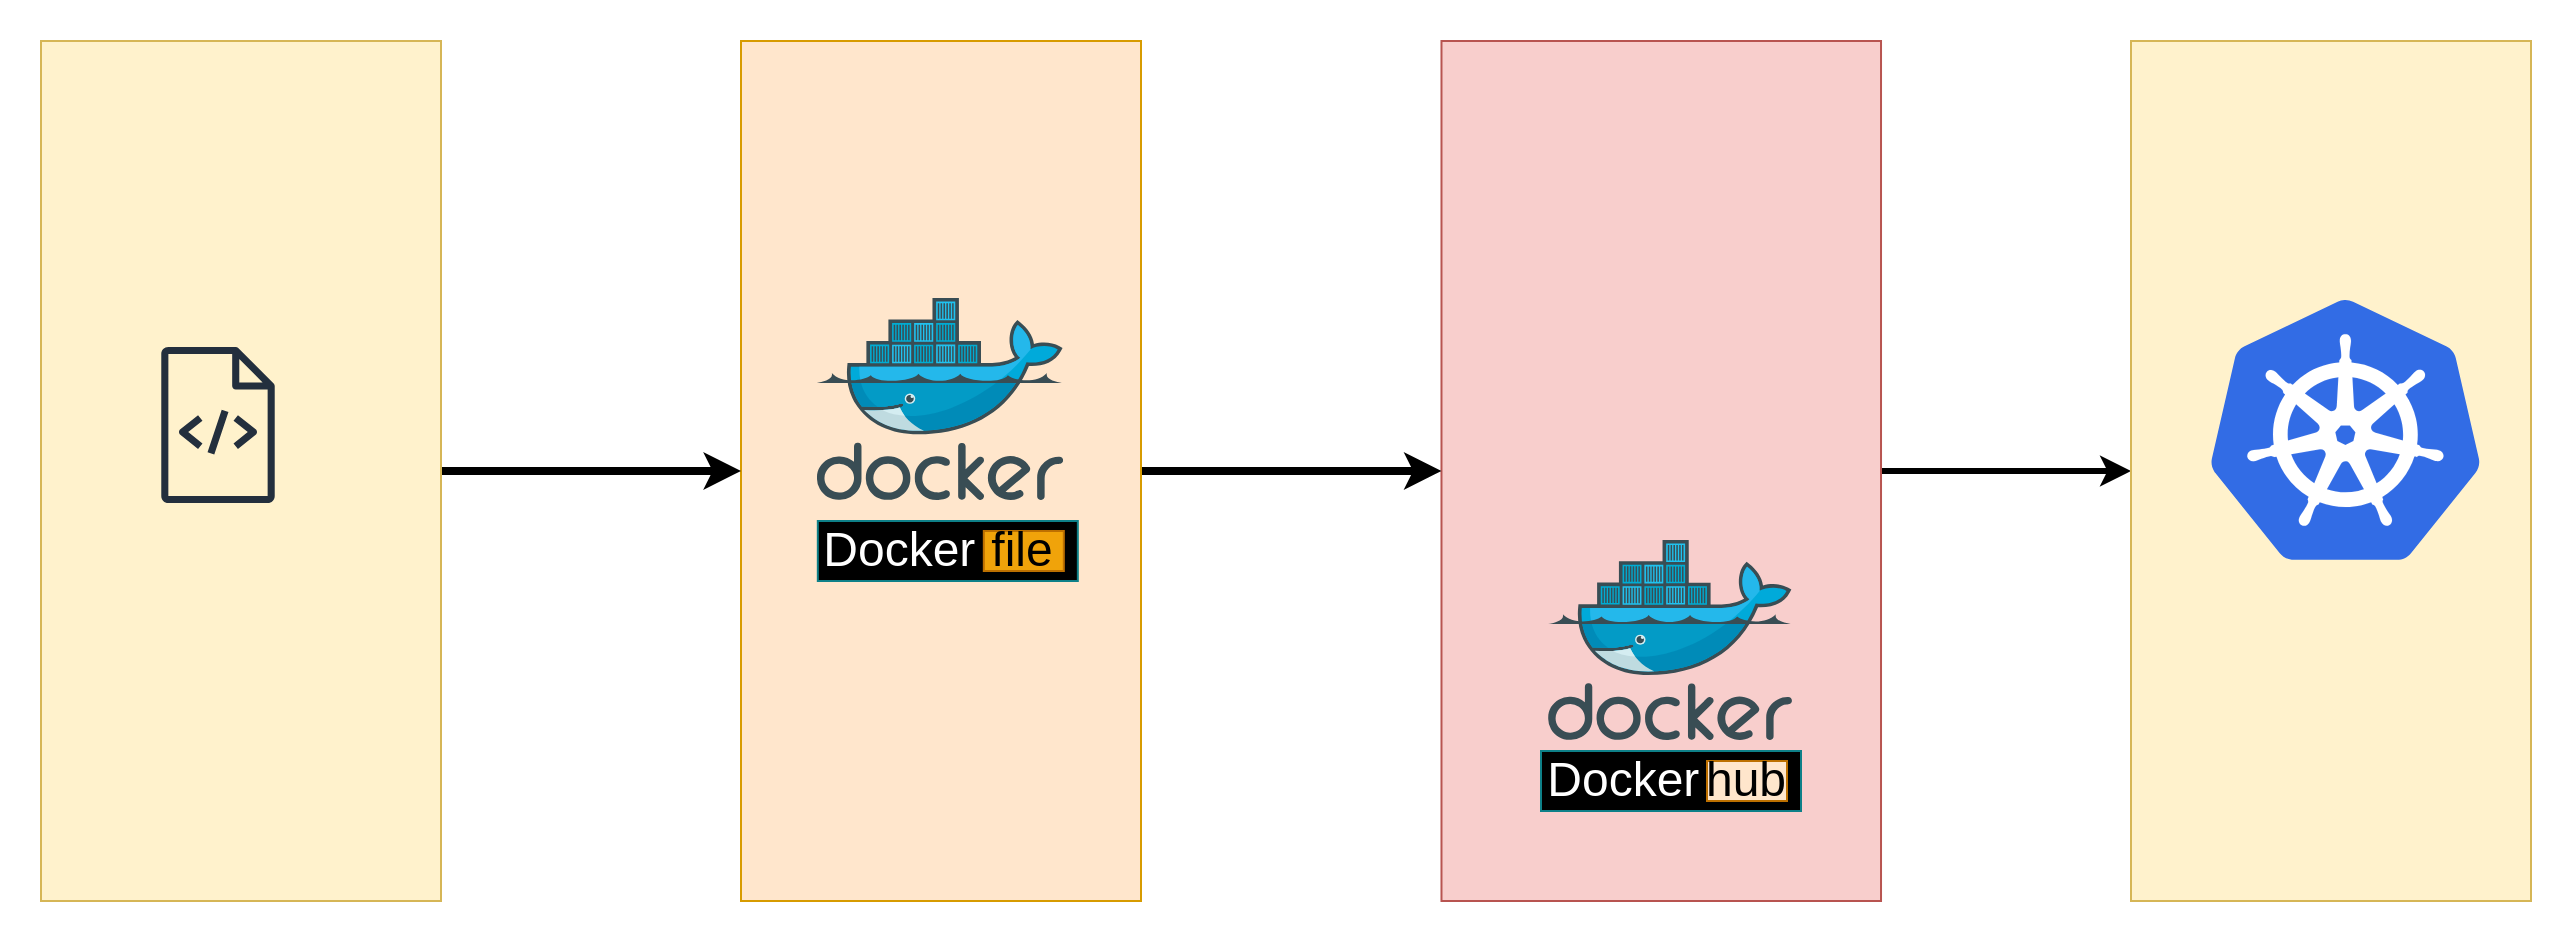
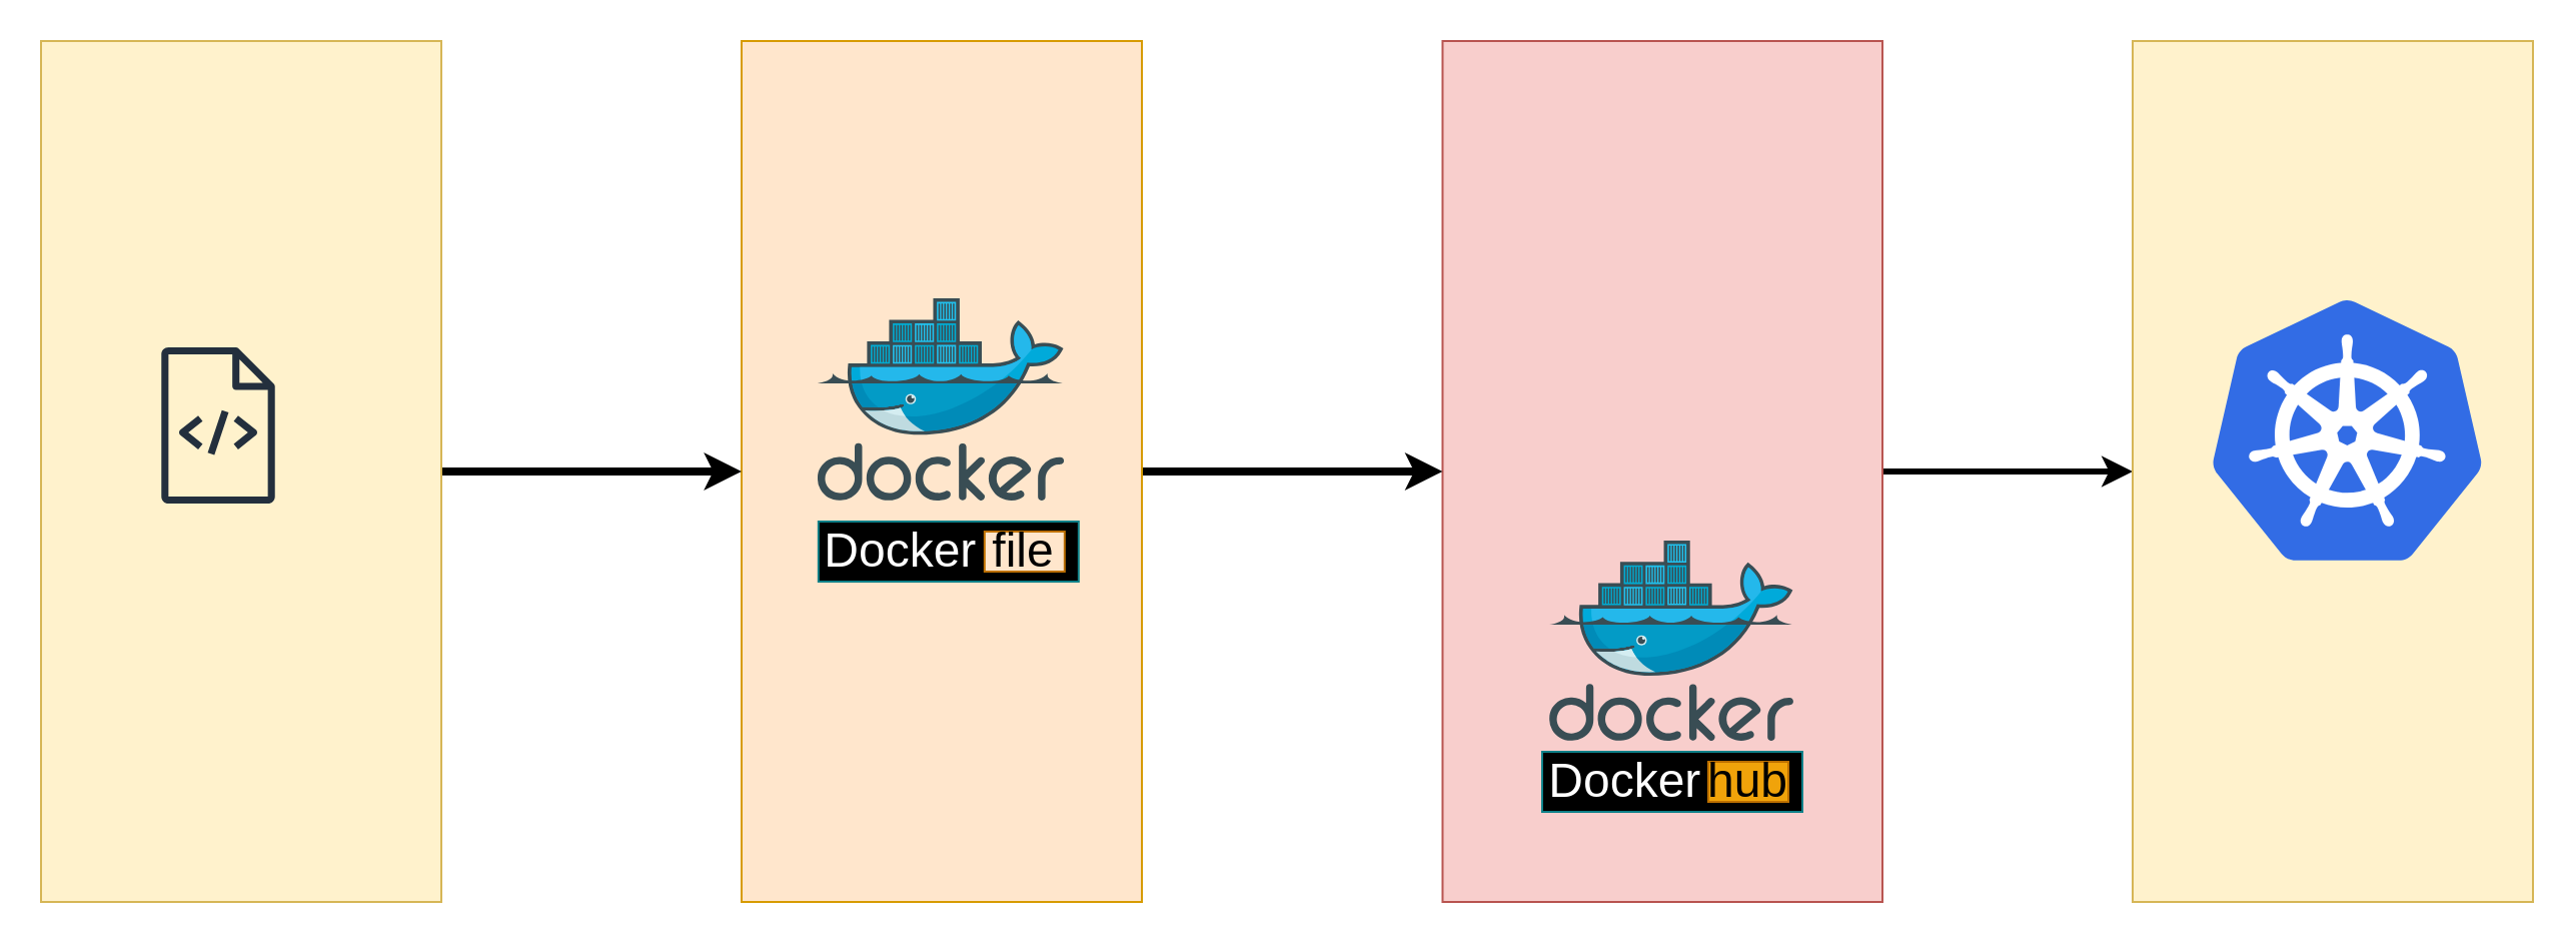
  <mxCell id="0" />
  <mxCell id="1" parent="0" />
  <mxCell id="2" style="edgeStyle=orthogonalEdgeStyle;rounded=0;orthogonalLoop=1;jettySize=auto;html=1;strokeWidth=3;" parent="1" source="3" target="16" edge="1"><mxGeometry relative="1" as="geometry" /></mxCell>
  <mxCell id="3" value="" style="rounded=0;whiteSpace=wrap;html=1;fillColor=#f8cecc;strokeColor=#b85450;" parent="1" vertex="1"><mxGeometry x="720.24" y="20" width="219.77" height="430" as="geometry" /></mxCell>
  <mxCell id="4" style="edgeStyle=orthogonalEdgeStyle;rounded=0;orthogonalLoop=1;jettySize=auto;html=1;strokeWidth=4;" parent="1" source="5" target="3" edge="1"><mxGeometry relative="1" as="geometry" /></mxCell>
  <mxCell id="5" value="" style="rounded=0;whiteSpace=wrap;html=1;fillColor=#ffe6cc;strokeColor=#d79b00;" parent="1" vertex="1"><mxGeometry x="370" y="20" width="200" height="430" as="geometry" /></mxCell>
  <mxCell id="6" style="edgeStyle=orthogonalEdgeStyle;rounded=0;orthogonalLoop=1;jettySize=auto;html=1;strokeWidth=4;" parent="1" source="7" target="5" edge="1"><mxGeometry relative="1" as="geometry" /></mxCell>
  <mxCell id="7" value="" style="rounded=0;whiteSpace=wrap;html=1;fillColor=#fff2cc;strokeColor=#d6b656;" parent="1" vertex="1"><mxGeometry x="20" y="20" width="200" height="430" as="geometry" /></mxCell>
  <mxCell id="8" value="" style="sketch=0;outlineConnect=0;fontColor=#232F3E;gradientColor=none;fillColor=#232F3D;strokeColor=none;dashed=0;verticalLabelPosition=bottom;verticalAlign=top;align=center;html=1;fontSize=12;fontStyle=0;aspect=fixed;pointerEvents=1;shape=mxgraph.aws4.source_code;" parent="1" vertex="1"><mxGeometry x="80" y="173" width="57" height="78" as="geometry" /></mxCell>
  <mxCell id="9" value="" style="image;sketch=0;aspect=fixed;html=1;points=[];align=center;fontSize=12;image=img/lib/mscae/Docker.svg;" parent="1" vertex="1"><mxGeometry x="408.41" y="149" width="123.17" height="101" as="geometry" /></mxCell>
  <mxCell id="10" value="" style="shape=image;imageAspect=0;aspect=fixed;verticalLabelPosition=bottom;verticalAlign=top;fontSize=24;image=https://jfrog.com/wp-content/uploads/2017/12/artifactory.png;" parent="1" vertex="1"><mxGeometry x="709.89" y="69" width="240.46" height="80" as="geometry" /></mxCell>
  <mxCell id="11" value="" style="sketch=0;aspect=fixed;html=1;points=[];align=center;image;fontSize=12;image=img/lib/mscae/Docker.svg;fontColor=#FFFFFF;fillColor=#000000;" parent="1" vertex="1"><mxGeometry x="774.02" y="270" width="121.95" height="100" as="geometry" /></mxCell>
  <mxCell id="12" value="&lt;font style=&quot;font-size: 24px&quot;&gt;Docker&amp;nbsp; &amp;nbsp; &amp;nbsp; &amp;nbsp;&lt;br&gt;&lt;/font&gt;" style="rounded=0;whiteSpace=wrap;html=1;fillColor=#000000;strokeColor=#0e8088;fontColor=#FFFFFF;movable=1;resizable=1;rotatable=1;deletable=1;editable=1;connectable=1;" parent="1" vertex="1"><mxGeometry x="770" y="375" width="130" height="30" as="geometry" /></mxCell>
- <mxCell id="13" value="&lt;font style=&quot;font-size: 24px&quot;&gt;hub&lt;br&gt;&lt;/font&gt;" style="rounded=0;whiteSpace=wrap;html=1;fillColor=#ffe6cc;strokeColor=#BD7000;fontColor=#000000;movable=1;resizable=1;rotatable=1;deletable=1;editable=1;connectable=1;" parent="1" vertex="1"><mxGeometry x="853" y="380" width="40" height="20" as="geometry" /></mxCell>
+ <mxCell id="13" value="&lt;font style=&quot;font-size: 24px&quot;&gt;hub&lt;br&gt;&lt;/font&gt;" style="rounded=0;whiteSpace=wrap;html=1;fillColor=#f0a30a;strokeColor=#BD7000;fontColor=#000000;movable=1;resizable=1;rotatable=1;deletable=1;editable=1;connectable=1;" parent="1" vertex="1"><mxGeometry x="853" y="380" width="40" height="20" as="geometry" /></mxCell>
  <mxCell id="14" value="&lt;font style=&quot;font-size: 24px&quot;&gt;Docker&amp;nbsp; &amp;nbsp; &amp;nbsp; &amp;nbsp;&lt;br&gt;&lt;/font&gt;" style="rounded=0;whiteSpace=wrap;html=1;fillColor=#000000;strokeColor=#0e8088;fontColor=#FFFFFF;movable=1;resizable=1;rotatable=1;deletable=1;editable=1;connectable=1;" parent="1" vertex="1"><mxGeometry x="408.41" y="260" width="130" height="30" as="geometry" /></mxCell>
- <mxCell id="15" value="&lt;font style=&quot;font-size: 24px&quot;&gt;file&lt;br&gt;&lt;/font&gt;" style="rounded=0;whiteSpace=wrap;html=1;fillColor=#f0a30a;strokeColor=#BD7000;fontColor=#000000;movable=1;resizable=1;rotatable=1;deletable=1;editable=1;connectable=1;" parent="1" vertex="1"><mxGeometry x="491.41" y="265" width="40" height="20" as="geometry" /></mxCell>
+ <mxCell id="15" value="&lt;font style=&quot;font-size: 24px&quot;&gt;file&lt;br&gt;&lt;/font&gt;" style="rounded=0;whiteSpace=wrap;html=1;fillColor=#ffe6cc;strokeColor=#BD7000;fontColor=#000000;movable=1;resizable=1;rotatable=1;deletable=1;editable=1;connectable=1;" parent="1" vertex="1"><mxGeometry x="491.41" y="265" width="40" height="20" as="geometry" /></mxCell>
  <mxCell id="16" value="" style="rounded=0;whiteSpace=wrap;html=1;fillColor=#fff2cc;strokeColor=#d6b656;" parent="1" vertex="1"><mxGeometry x="1065" y="20" width="200" height="430" as="geometry" /></mxCell>
  <mxCell id="17" value="" style="image;sketch=0;aspect=fixed;html=1;points=[];align=center;fontSize=12;image=img/lib/mscae/Kubernetes.svg;" parent="1" vertex="1"><mxGeometry x="1105" y="150" width="135.42" height="130" as="geometry" /></mxCell>
